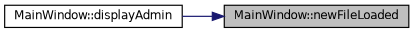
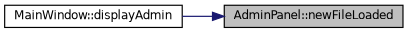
  digraph {
    rankdir=RL
    node [color=black fontname=Helvetica fontsize=10 shape=record style=filled]
-   n1 [fillcolor=grey75 fontcolor=black height=0.2 label="MainWindow::newFileLoaded" width=0.4]
+   n1 [fillcolor=grey75 fontcolor=black height=0.2 label="AdminPanel::newFileLoaded" width=0.4]
    n2 [fillcolor=white height=0.2 label="MainWindow::displayAdmin" width=0.4]
    n1 -> n2 [color=midnightblue dir=back fontname=Helvetica fontsize=10 labelfontname=Helvetica labelfontsize=10 style=solid]
  }
